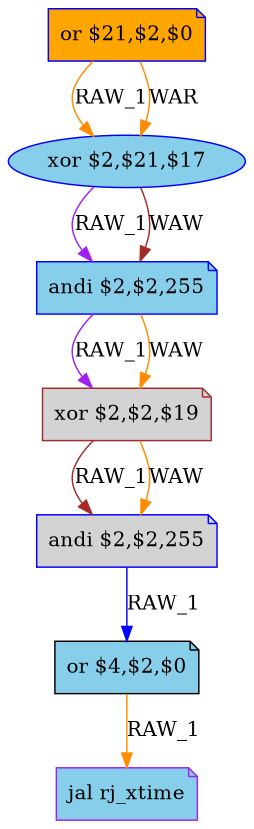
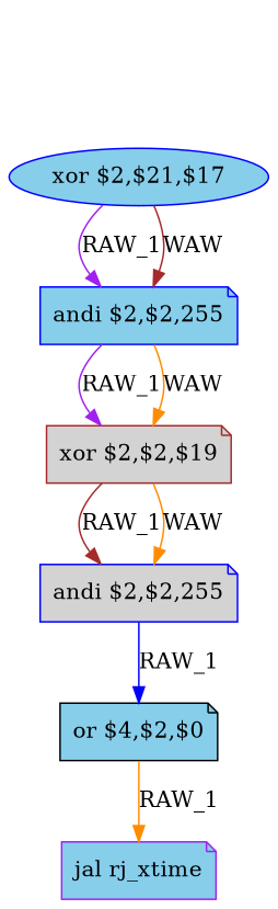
  digraph {
    node [color=blue fillcolor=skyblue shape=note style=filled]
    edge [color=darkorange]
-   n1 [fillcolor=orange label="or $21,$2,$0"]
    n2 [label="xor $2,$21,$17" shape=ellipse]
    n3 [label="andi $2,$2,255"]
    n4 [color=brown fillcolor=lightgrey label="xor $2,$2,$19"]
    n5 [fillcolor=lightgrey label="andi $2,$2,255"]
    n6 [color=black label="or $4,$2,$0"]
    n7 [color=purple label="jal rj_xtime"]
-   n1 -> n2 [label=RAW_1]
-   n1 -> n2 [label=WAR]
    n2 -> n3 [color=purple label=RAW_1]
    n2 -> n3 [color=brown label=WAW]
    n3 -> n4 [color=purple label=RAW_1]
    n3 -> n4 [label=WAW]
    n4 -> n5 [color=brown label=RAW_1]
    n4 -> n5 [label=WAW]
    n5 -> n6 [color=blue label=RAW_1]
    n6 -> n7 [label=RAW_1]
  }
